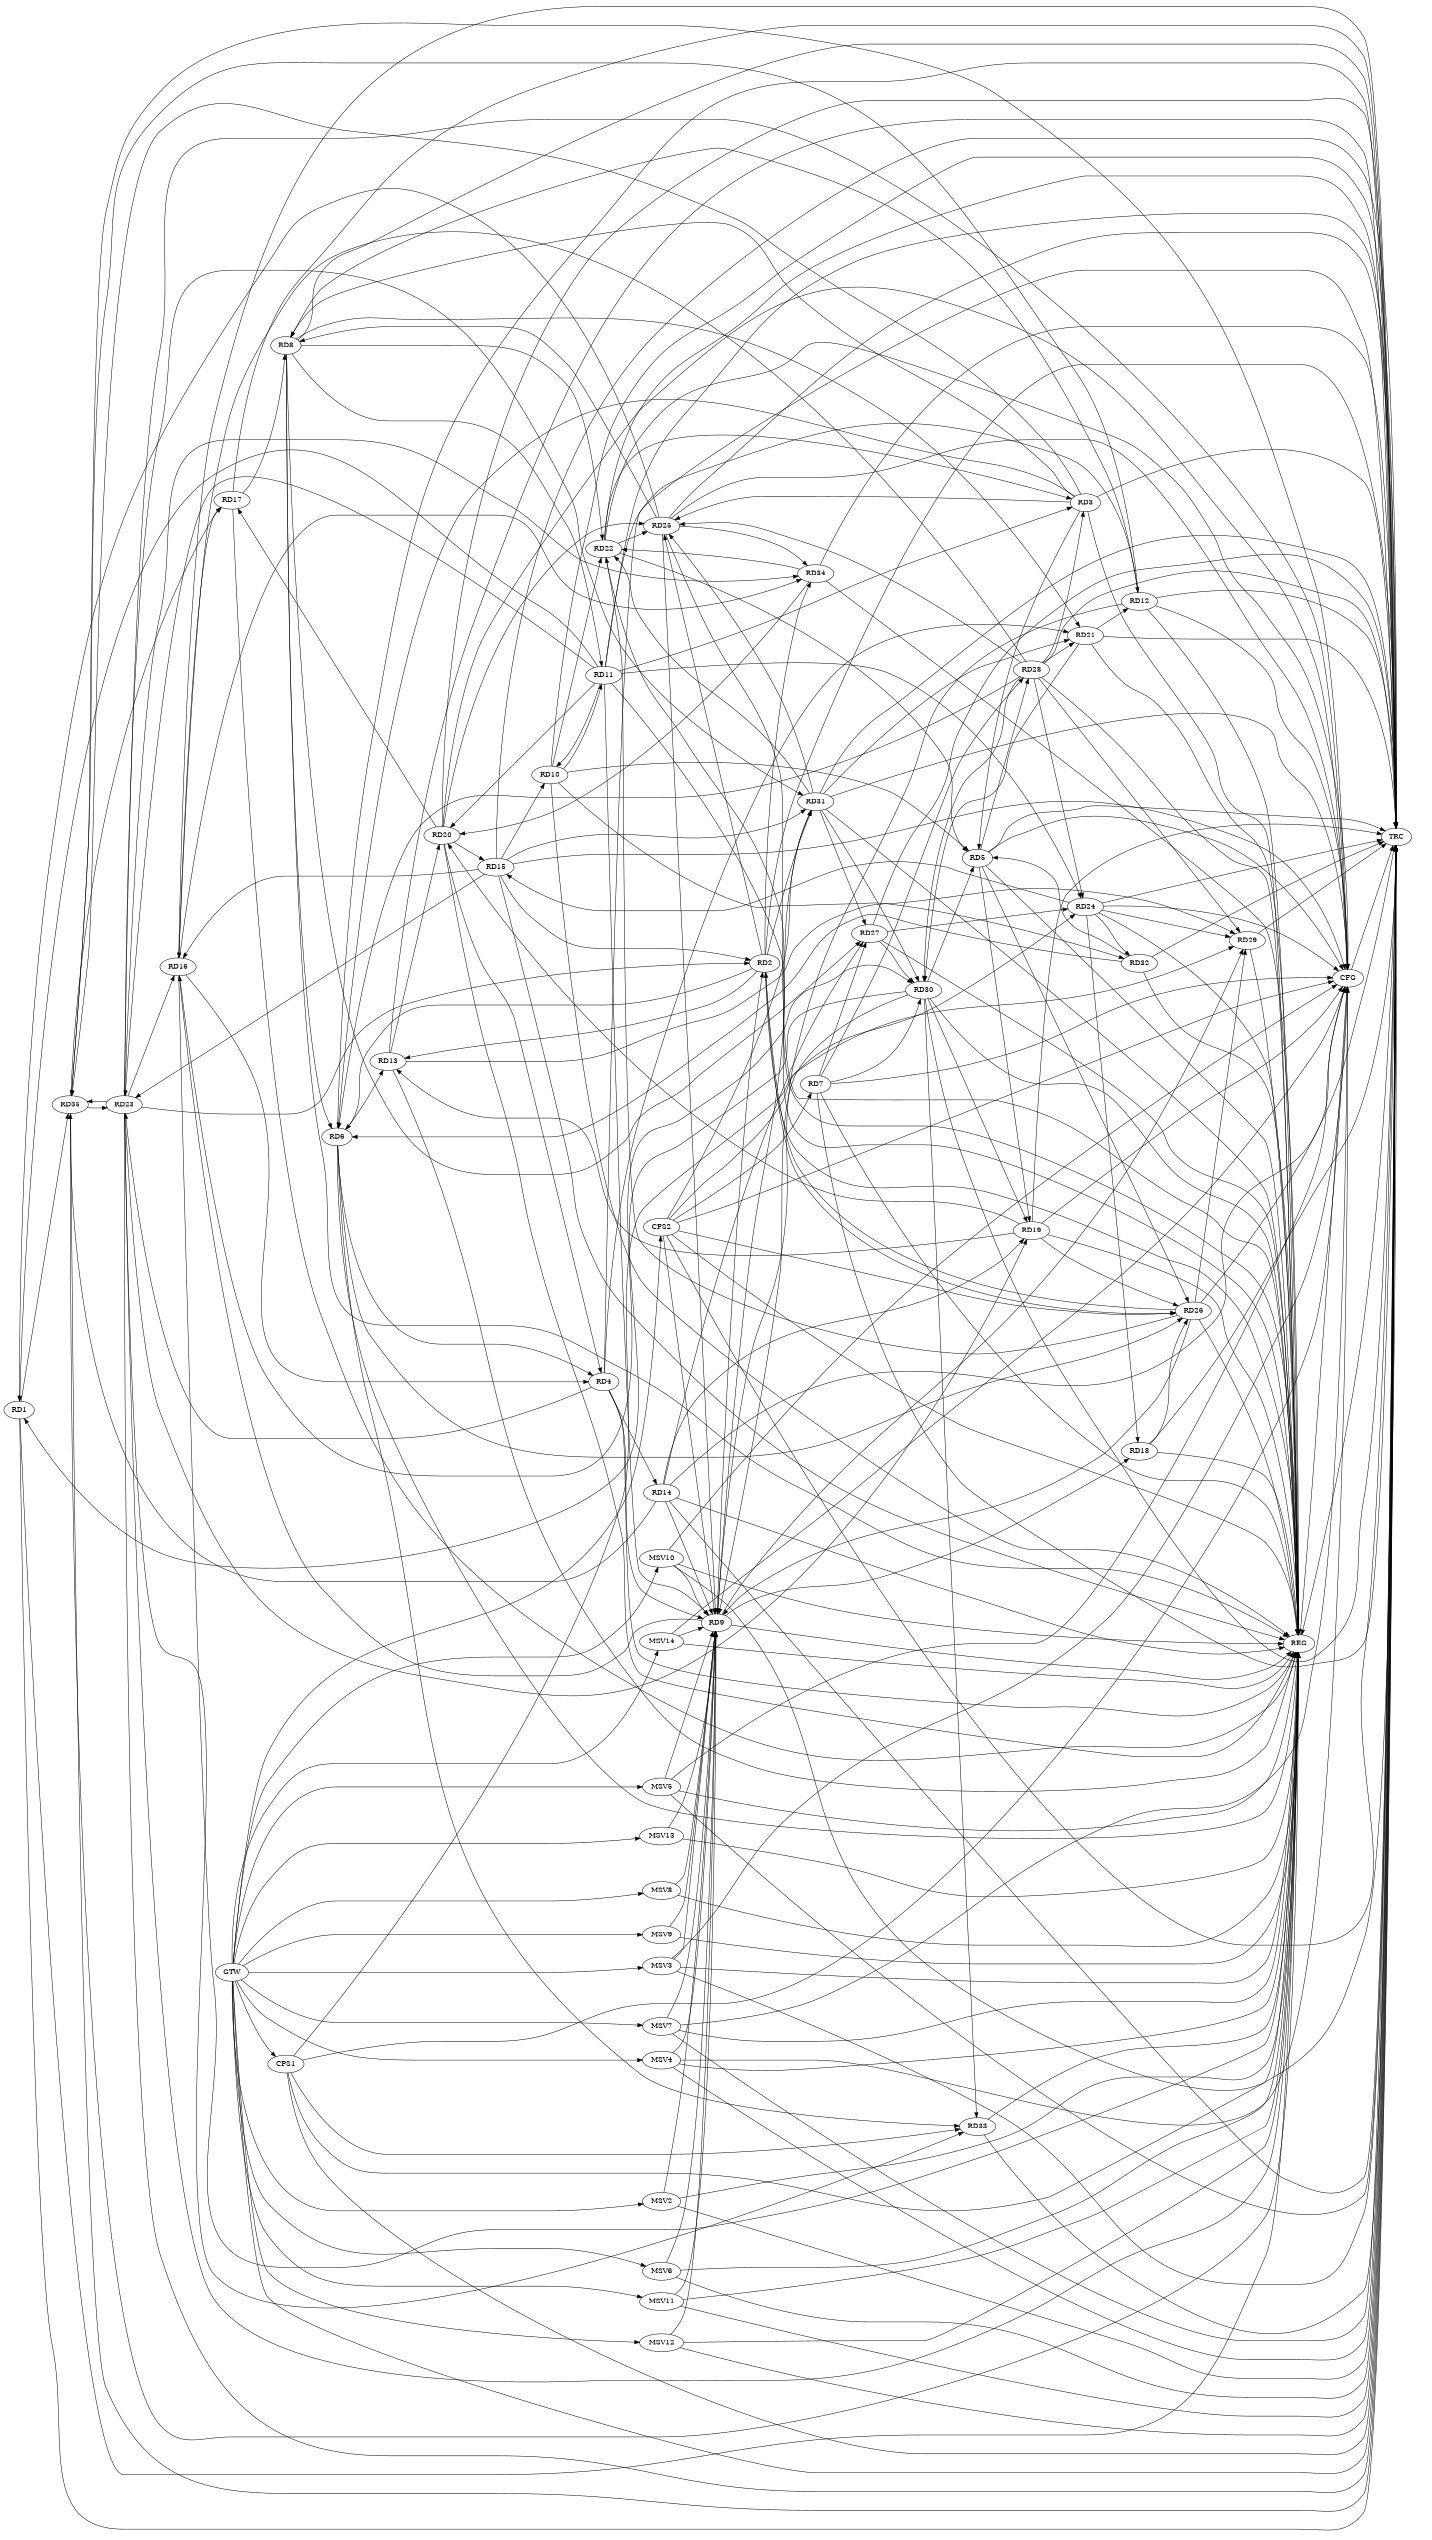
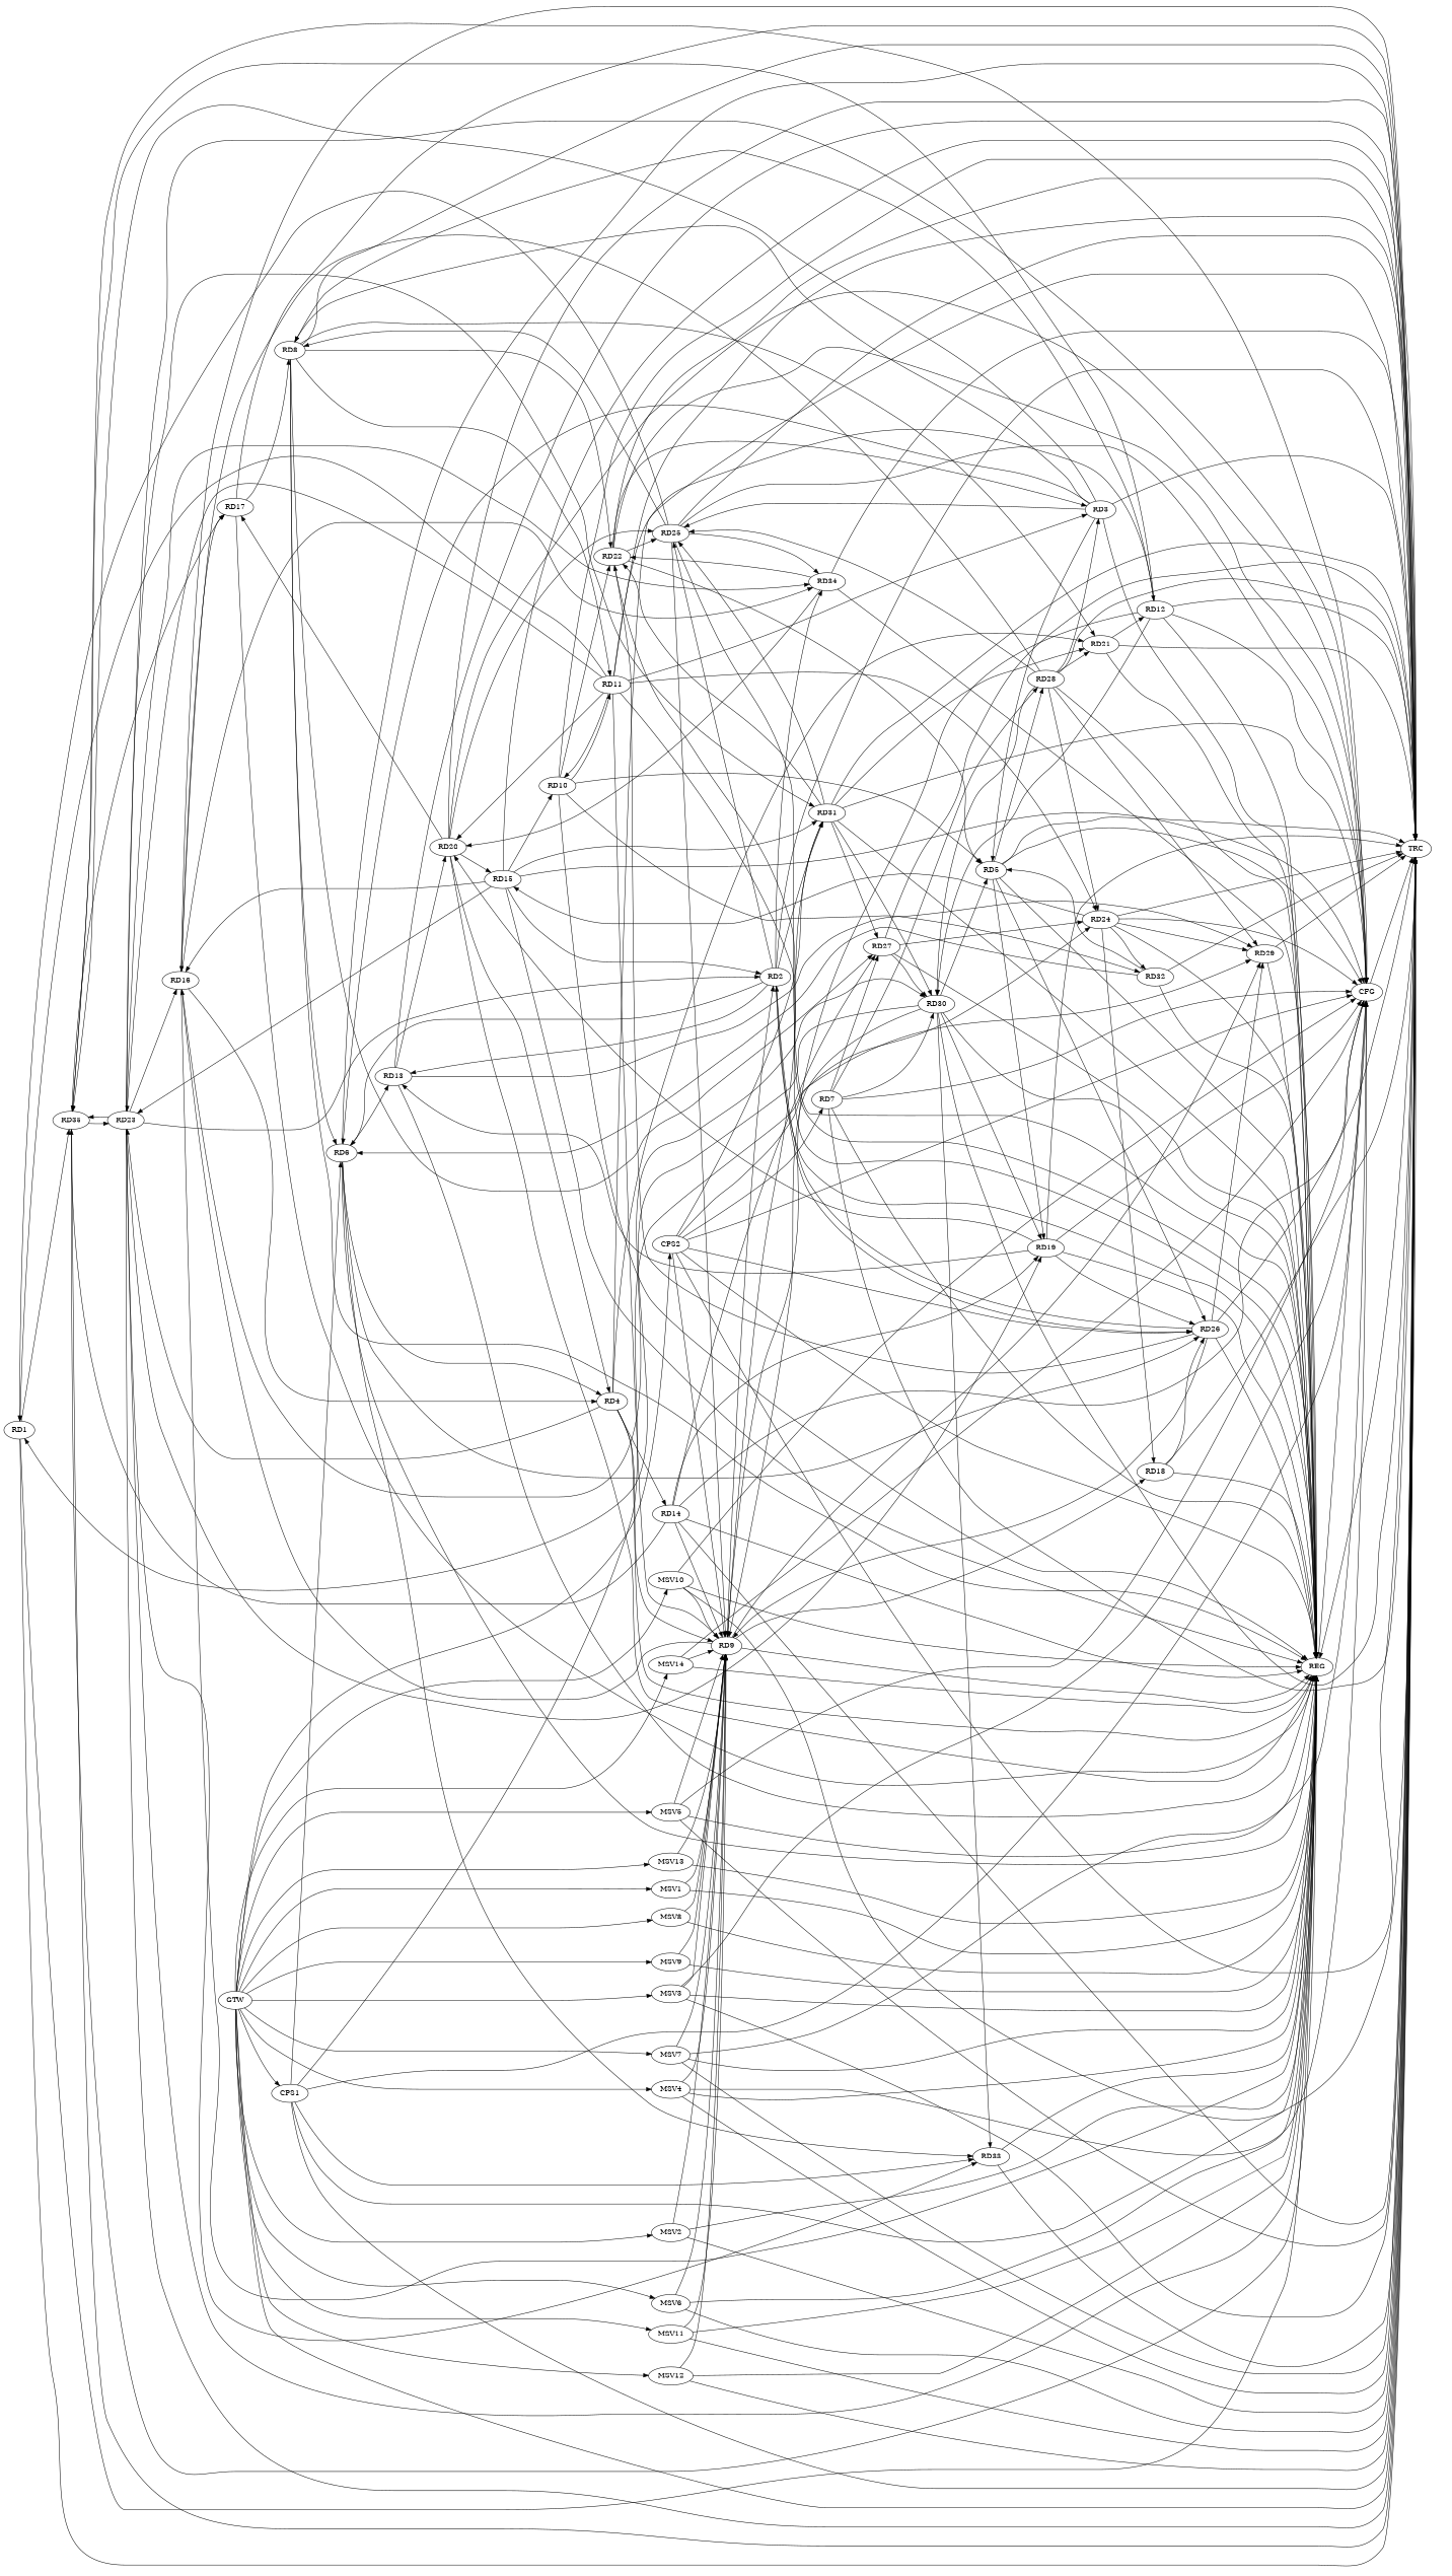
  strict digraph {
    fontname="DejaVu Serif"
    rankdir=LR
    node [fontname="DejaVu Serif"]
    edge [fontname="DejaVu Serif"]
    n1 [label=RD1]
    n2 [label=RD35]
    n3 [label=REG]
    n4 [label=TRC]
    n5 [label=RD23]
    n6 [label=CFG]
    n7 [label=RD17]
    n8 [label=RD2]
    n9 [label=RD6]
    n10 [label=RD13]
    n11 [label=RD25]
    n12 [label=RD26]
    n13 [label=RD31]
    n14 [label=RD34]
    n15 [label=RD4]
    n16 [label=RD33]
    n17 [label=RD29]
    n18 [label=RD20]
    n19 [label=RD8]
    n20 [label=RD9]
    n21 [label=RD22]
    n22 [label=RD30]
    n23 [label=RD21]
    n24 [label=RD27]
    n25 [label=RD3]
    n26 [label=RD5]
    n27 [label=RD19]
    n28 [label=RD28]
    n29 [label=RD11]
    n30 [label=RD14]
    n31 [label=RD16]
    n32 [label=RD18]
    n33 [label=RD12]
    n34 [label=RD24]
    n35 [label=RD7]
    n36 [label=RD10]
    n37 [label=RD32]
    n38 [label=RD15]
    n39 [label=CPS1]
    n40 [label=CPS2]
    n41 [label=GTW]
+   n42 [label=MSV1]
    n43 [label=MSV2]
    n44 [label=MSV3]
    n45 [label=MSV4]
    n46 [label=MSV5]
    n47 [label=MSV6]
    n48 [label=MSV7]
    n49 [label=MSV8]
    n50 [label=MSV9]
    n51 [label=MSV10]
    n52 [label=MSV11]
    n53 [label=MSV12]
    n54 [label=MSV13]
    n55 [label=MSV14]
    n1 -> n2
    n1 -> n3
    n1 -> n4
    n2 -> n3
    n2 -> n4
    n2 -> n5
    n2 -> n6
    n2 -> n7
    n3 -> n6
    n4 -> n3
    n5 -> n2
    n5 -> n3
    n5 -> n4
    n5 -> n6
    n5 -> n8
    n5 -> n13
    n5 -> n14
    n5 -> n16
    n5 -> n27
    n5 -> n31
    n6 -> n4
    n7 -> n3
    n7 -> n4
    n7 -> n19
    n8 -> n3
    n8 -> n4
    n8 -> n9
    n8 -> n10
    n8 -> n11
    n8 -> n12
    n8 -> n13
    n8 -> n14
    n9 -> n3
    n9 -> n4
    n9 -> n10
    n9 -> n12
    n9 -> n15
    n9 -> n16
    n10 -> n3
    n10 -> n4
    n10 -> n17
    n10 -> n18
    n11 -> n1
    n11 -> n3
    n11 -> n4
    n11 -> n6
    n11 -> n14
    n11 -> n19
    n11 -> n20
    n12 -> n3
    n12 -> n4
    n12 -> n8
    n12 -> n17
    n12 -> n20
    n12 -> n21
    n13 -> n3
    n13 -> n4
    n13 -> n6
    n13 -> n11
    n13 -> n20
    n13 -> n21
    n13 -> n22
    n13 -> n23
    n13 -> n24
    n14 -> n3
    n14 -> n4
    n14 -> n18
    n14 -> n21
    n15 -> n3
    n15 -> n4
    n15 -> n5
    n15 -> n20
    n15 -> n23
    n15 -> n30
    n16 -> n3
    n16 -> n4
    n17 -> n3
    n17 -> n4
    n18 -> n3
    n18 -> n4
    n18 -> n6
    n18 -> n7
    n18 -> n11
    n18 -> n15
    n18 -> n38
    n19 -> n3
    n19 -> n4
    n19 -> n9
    n19 -> n21
    n19 -> n23
    n19 -> n24
    n19 -> n29
    n20 -> n3
    n20 -> n8
    n20 -> n17
    n20 -> n31
    n20 -> n32
    n21 -> n3
    n21 -> n4
    n21 -> n6
    n21 -> n11
    n21 -> n25
    n21 -> n26
    n22 -> n1
    n22 -> n3
    n22 -> n4
    n22 -> n16
    n22 -> n20
    n22 -> n26
    n22 -> n27
    n23 -> n3
    n23 -> n4
    n23 -> n33
    n24 -> n3
    n24 -> n4
    n24 -> n22
    n24 -> n34
    n25 -> n2
    n25 -> n3
    n25 -> n4
    n25 -> n9
    n25 -> n11
    n25 -> n19
    n25 -> n26
    n26 -> n3
    n26 -> n4
    n26 -> n6
    n26 -> n12
    n26 -> n27
    n26 -> n28
    n27 -> n3
    n27 -> n4
    n27 -> n6
    n27 -> n10
    n27 -> n12
    n27 -> n18
    n28 -> n3
    n28 -> n4
-   n28 -> n9
+   n39 -> n9
    n28 -> n11
    n28 -> n17
    n28 -> n22
    n28 -> n23
    n28 -> n25
    n28 -> n31
    n28 -> n34
    n29 -> n1
    n29 -> n3
    n29 -> n4
    n29 -> n5
    n29 -> n18
    n29 -> n20
    n29 -> n25
    n29 -> n33
    n29 -> n34
    n29 -> n36
    n30 -> n2
    n30 -> n3
    n30 -> n4
    n30 -> n6
    n30 -> n20
    n30 -> n24
    n30 -> n27
    n31 -> n3
    n31 -> n4
    n31 -> n7
    n31 -> n14
    n31 -> n15
    n31 -> n22
    n32 -> n3
    n32 -> n4
    n32 -> n12
    n33 -> n2
    n33 -> n3
    n33 -> n4
    n33 -> n6
    n33 -> n19
    n33 -> n20
-   n23 -> n22
+   n33 -> n22
    n34 -> n3
    n34 -> n4
    n34 -> n6
    n34 -> n17
    n34 -> n32
    n34 -> n37
    n34 -> n38
    n35 -> n3
    n35 -> n4
    n35 -> n6
    n35 -> n22
    n35 -> n24
    n35 -> n28
    n36 -> n3
    n36 -> n4
    n36 -> n21
    n36 -> n26
    n36 -> n29
    n36 -> n37
    n37 -> n3
    n37 -> n4
    n37 -> n9
    n37 -> n26
    n38 -> n3
    n38 -> n4
    n38 -> n5
    n38 -> n6
    n38 -> n8
    n38 -> n13
    n38 -> n31
    n38 -> n36
    n39 -> n3
    n39 -> n4
    n39 -> n6
    n39 -> n16
    n39 -> n17
    n40 -> n3
    n40 -> n4
    n40 -> n6
    n40 -> n12
    n40 -> n13
    n40 -> n20
    n40 -> n34
    n40 -> n35
    n41 -> n4
    n41 -> n39
    n41 -> n40
+   n41 -> n42
    n41 -> n43
    n41 -> n44
    n41 -> n45
    n41 -> n46
    n41 -> n47
    n41 -> n48
    n41 -> n49
    n41 -> n50
    n41 -> n51
    n41 -> n52
    n41 -> n53
    n41 -> n54
    n41 -> n55
+   n42 -> n3
+   n42 -> n20
    n43 -> n3
    n43 -> n4
    n43 -> n20
    n44 -> n3
    n44 -> n4
    n44 -> n6
    n44 -> n20
    n45 -> n3
    n45 -> n4
    n45 -> n6
    n45 -> n20
    n46 -> n3
    n46 -> n4
    n46 -> n6
    n46 -> n20
    n47 -> n3
    n47 -> n4
    n47 -> n20
    n48 -> n3
    n48 -> n4
    n48 -> n6
    n48 -> n20
    n49 -> n3
    n49 -> n20
    n50 -> n3
    n50 -> n20
    n51 -> n3
    n51 -> n4
    n51 -> n6
    n51 -> n20
    n52 -> n3
    n52 -> n4
    n52 -> n20
    n53 -> n3
    n53 -> n4
    n53 -> n20
    n54 -> n3
    n54 -> n20
    n55 -> n3
    n55 -> n6
    n55 -> n20
  }
